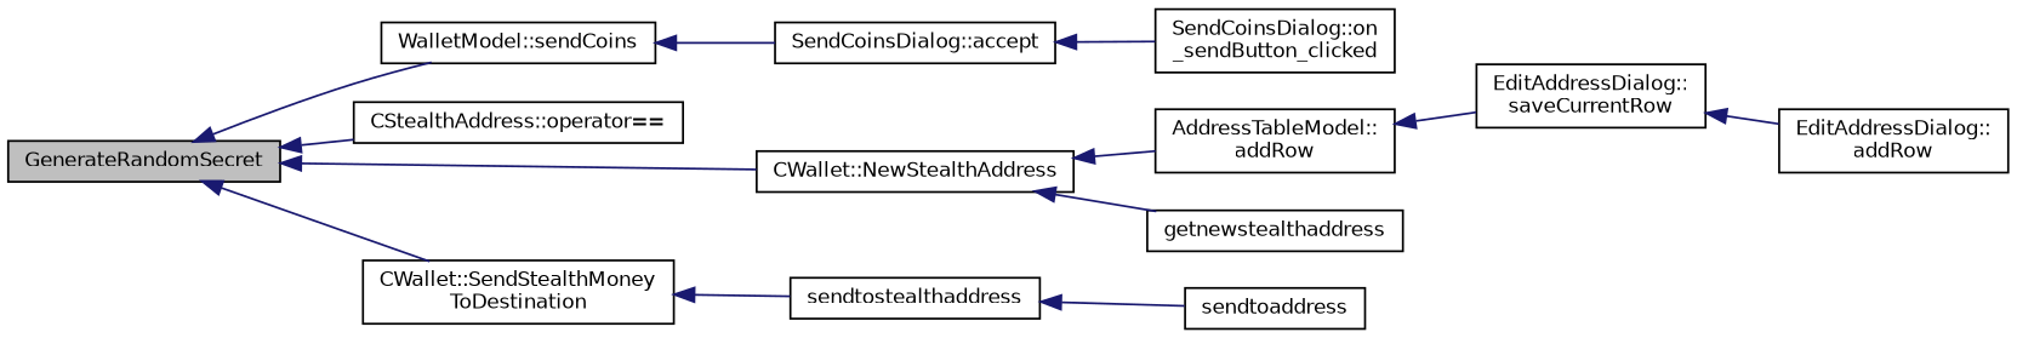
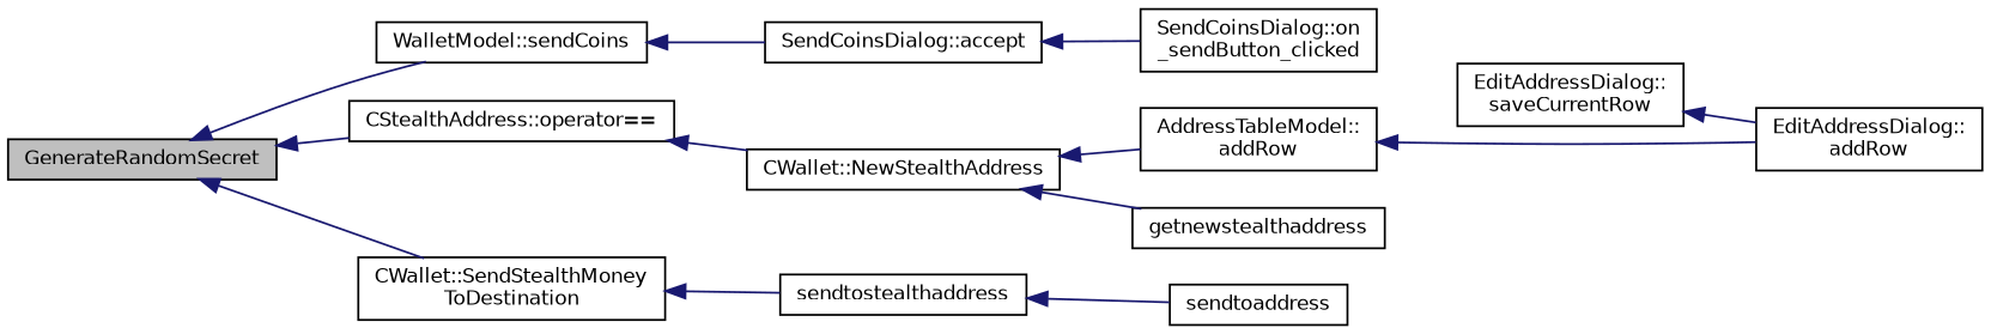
  digraph {
    rankdir=LR
    node [color=black fillcolor=white fontname=Helvetica fontsize=10 shape=record style=filled]
    edge [color=midnightblue dir=back fontname=Helvetica fontsize=10 labelfontname=Helvetica labelfontsize=10 style=solid]
    n1 [fillcolor=grey75 fontcolor=black height=0.2 label=GenerateRandomSecret width=0.4]
    n2 [height=0.2 label="WalletModel::sendCoins" width=0.4]
    n3 [height=0.2 label="CStealthAddress::operator==" width=0.4]
    n4 [height=0.2 label="CWallet::NewStealthAddress" width=0.4]
    n5 [height=0.2 label="CWallet::SendStealthMoney\lToDestination" width=0.4]
    n6 [height=0.2 label="SendCoinsDialog::accept" width=0.4]
    n7 [height=0.2 label="AddressTableModel::\laddRow" width=0.4]
    n8 [height=0.2 label=getnewstealthaddress width=0.4]
    n9 [height=0.2 label=sendtostealthaddress width=0.4]
    n10 [height=0.2 label="SendCoinsDialog::on\l_sendButton_clicked" width=0.4]
    n11 [height=0.2 label="EditAddressDialog::\lsaveCurrentRow" width=0.4]
    n12 [height=0.2 label="EditAddressDialog::\laddRow" width=0.4]
    n13 [height=0.2 label=sendtoaddress width=0.4]
    n1 -> n2
    n1 -> n3
-   n1 -> n4
+   n3 -> n4
    n1 -> n5
    n2 -> n6
    n4 -> n7
    n4 -> n8
    n5 -> n9
    n6 -> n10
-   n7 -> n11
+   n7 -> n12
    n9 -> n13
    n11 -> n12
  }
